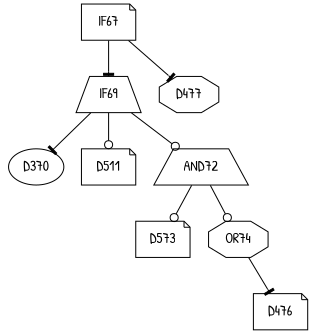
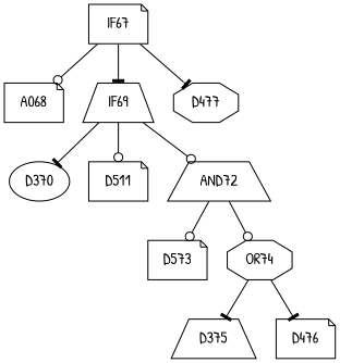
  digraph {
    fontname="Patrick Hand"
    node [fontname="Patrick Hand" shape=note]
    edge [arrowhead=odot fontname="Patrick Hand"]
    IF67
+   A068
    IF69 [shape=trapezium]
    D477 [shape=octagon]
    D370 [shape=ellipse]
    n6 [label=D511]
    AND72 [shape=trapezium]
    D573
    OR74 [shape=octagon]
+   D375 [shape=trapezium]
    D476
+   IF67 -> A068
    IF67 -> IF69 [arrowhead=tee]
    IF67 -> D477 [arrowhead=tee]
    IF69 -> D370 [arrowhead=tee]
    IF69 -> n6
    IF69 -> AND72
    AND72 -> D573
    AND72 -> OR74
+   OR74 -> D375 [arrowhead=tee]
    OR74 -> D476 [arrowhead=tee]
  }
